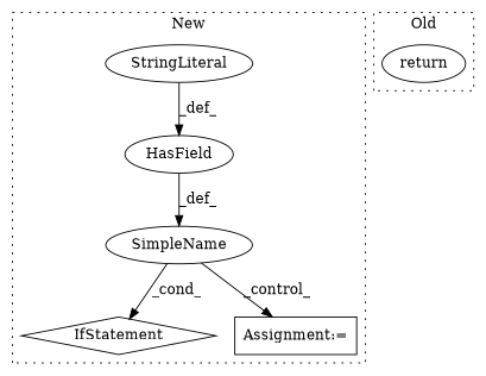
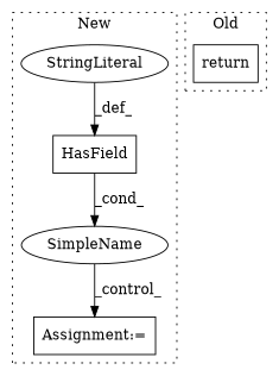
  digraph {
    node [shape=box]
-   n1 [a=32 l="9,1" label=HasField s="1438,1463" shape=ellipse]
-   n2 [a=25 l="4,2" label=IfStatement s="1414,1464" shape=diamond]
+   n1 [a=32 l="9,1" label=HasField s="1438,1463"]
    n3 [a=45 l=16 label=StringLiteral s=1447 shape=ellipse]
    n4 [a=42 label=SimpleName shape=ellipse]
    n5 [a=7 l=1 label="Assignment:=" s=1496]
-   n6 [a=41 l=7 label=return s=1179 shape=ellipse]
+   n6 [a=41 l=7 label=return s=1179]
    subgraph cluster_1 {
      label=New
      style=dotted
      n1
-     n2
      n3
      n4
      n5
    }
    subgraph cluster_2 {
      label=Old
      style=dotted
      n6
    }
-   n1 -> n4 [label=_def_]
+   n1 -> n4 [label=_cond_]
    n3 -> n1 [label=_def_]
-   n4 -> n2 [label=_cond_]
    n4 -> n5 [label=_control_]
  }
